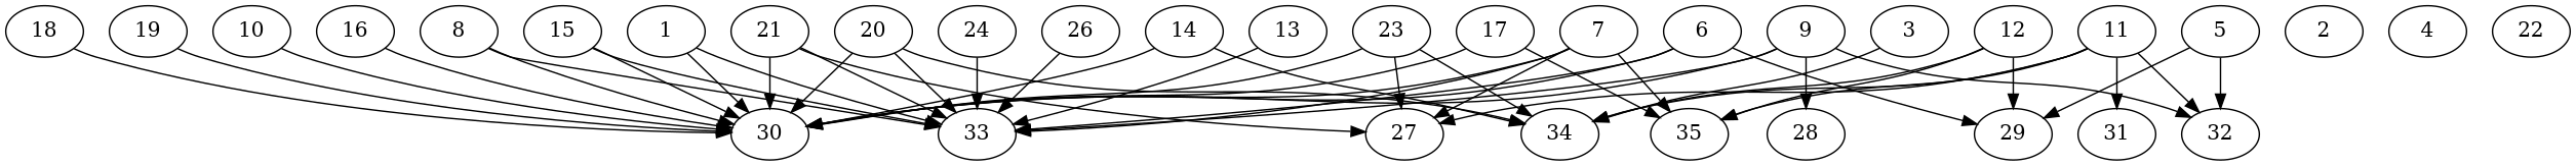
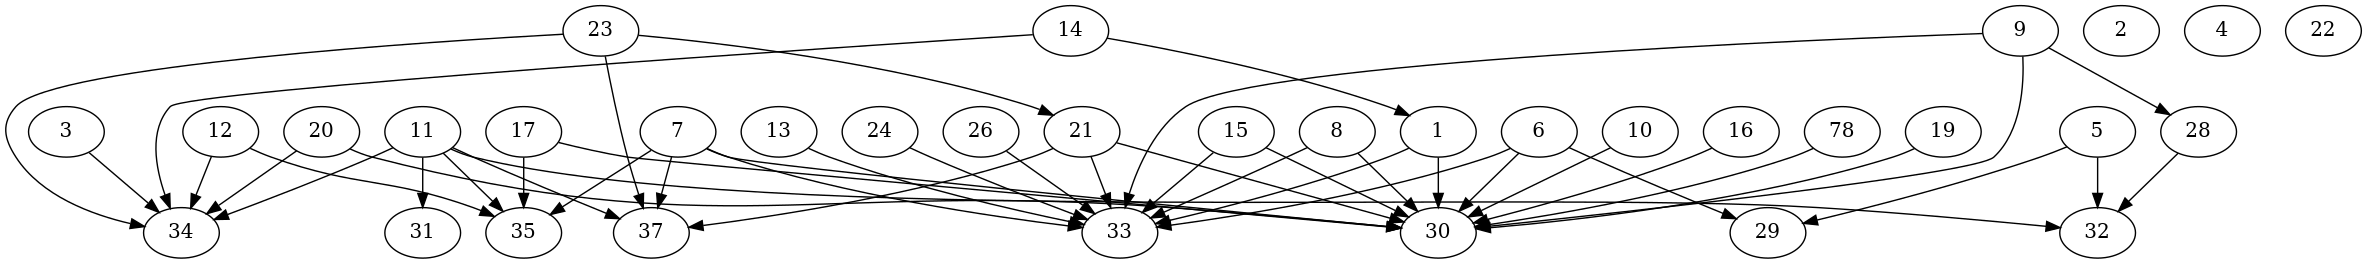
  digraph {
    node [alpha=0.10]
    1 [alpha=0.15 expect_size=30072832]
    30 [alpha=0.05 expect_size=16193536]
    33 [alpha=0.06 expect_size=29668352]
    2 [alpha=0.18 expect_size=18260992]
    3 [expect_size=14530560]
    34 [alpha=0.09 expect_size=5314560]
    4 [alpha=0.11 expect_size=23512064]
    5 [alpha=0.19 expect_size=30415872]
    29 [alpha=0.04 expect_size=10021888]
    32 [alpha=0.19 expect_size=30684160]
    6 [expect_size=44839936]
    7 [alpha=0.07 expect_size=48372736]
-   27 [alpha=0.05 expect_size=36818944]
+   27 [alpha=0.05 expect_size=36818944 label=37]
    35 [alpha=0.19 expect_size=23079936]
    8 [alpha=0.12 expect_size=48924672]
    9 [alpha=0.06 expect_size=41384960]
    28 [alpha=0.07 expect_size=40997888]
    10 [alpha=0.20 expect_size=12848128]
    11 [alpha=0.09 expect_size=35303424]
    31 [alpha=0.18 expect_size=46261248]
    12 [alpha=0.02 expect_size=22947840]
    13 [alpha=0.01 expect_size=18925568]
    14 [alpha=0.13 expect_size=43117568]
    15 [alpha=0.03 expect_size=22507520]
    16 [alpha=0.04 expect_size=20471808]
    17 [alpha=0.02 expect_size=43425792]
-   18 [alpha=0.07 expect_size=13548544]
+   18 [alpha=0.07 expect_size=13548544 label=78]
    19 [alpha=0.03 expect_size=41440256]
    20 [alpha=0.13 expect_size=8123392]
    21 [alpha=0.13 expect_size=7851008]
    22 [alpha=0.20 expect_size=29956096]
    23 [expect_size=34301952]
    24 [alpha=0.08 expect_size=36931584]
    26 [alpha=0.01 expect_size=27197440]
    1 -> 30
    1 -> 33
    3 -> 34
    5 -> 29
    5 -> 32
    6 -> 30
    6 -> 33
    6 -> 29
    7 -> 30
    7 -> 33
    7 -> 27
    7 -> 35
    8 -> 30
    8 -> 33
    9 -> 30
    9 -> 33
-   9 -> 32
+   28 -> 32
    9 -> 28
    10 -> 30
    11 -> 34
    11 -> 32
    11 -> 27
    11 -> 35
    11 -> 31
    12 -> 34
-   12 -> 29
    12 -> 35
    13 -> 33
-   14 -> 30
+   14 -> 1
    14 -> 34
    15 -> 30
    15 -> 33
    16 -> 30
    17 -> 30
    17 -> 35
    18 -> 30
    19 -> 30
    20 -> 30
-   20 -> 33
    20 -> 34
    21 -> 30
    21 -> 33
    21 -> 27
-   23 -> 30
+   23 -> 21
    23 -> 34
    23 -> 27
    24 -> 33
    26 -> 33
  }
